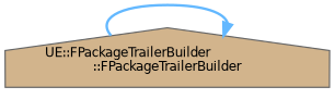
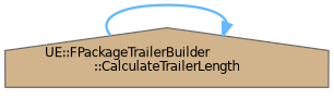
  digraph {
    rankdir=LR
-   n1 [color=gray40 fillcolor=tan fontcolor=black fontname=Helvetica fontsize=10 height=0.2 label="UE::FPackageTrailerBuilder\l::FPackageTrailerBuilder" shape=house style=filled width=0.4]
+   n1 [color=gray40 fillcolor=tan fontcolor=black fontname=Helvetica fontsize=10 height=0.2 label="UE::FPackageTrailerBuilder\l::CalculateTrailerLength" shape=house style=filled width=0.4]
    n1 -> n1 [color=steelblue1 fontname=Helvetica fontsize=10 labelfontname=Helvetica labelfontsize=10 style=bold]
  }
